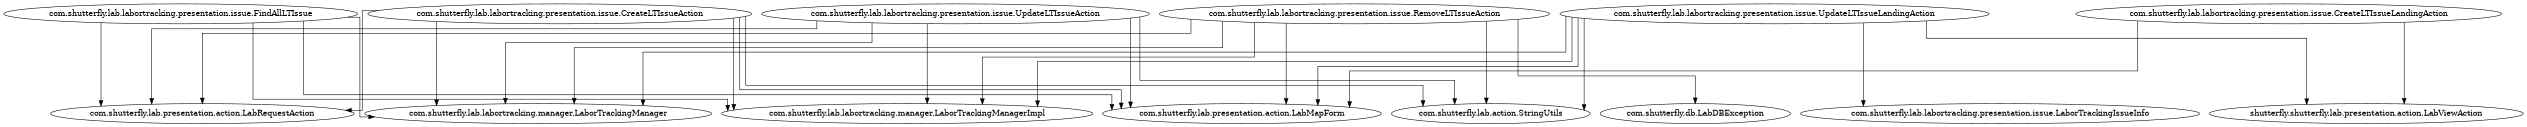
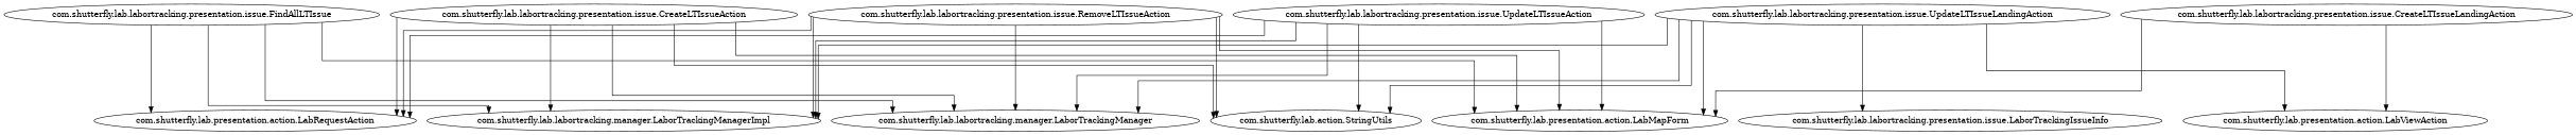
  digraph {
    concentrate=true
    rankdir=TB
    ranksep=2.0
    splines=ortho
    "com.shutterfly.lab.labortracking.presentation.issue.CreateLTIssueAction"
    "com.shutterfly.lab.presentation.action.LabRequestAction"
    "com.shutterfly.lab.presentation.action.LabMapForm"
    "com.shutterfly.lab.labortracking.manager.LaborTrackingManager"
    n5 [label="com.shutterfly.lab.action.StringUtils"]
    "com.shutterfly.lab.labortracking.manager.LaborTrackingManagerImpl"
    "com.shutterfly.lab.labortracking.presentation.issue.CreateLTIssueLandingAction"
-   "com.shutterfly.lab.presentation.action.LabViewAction" [label="shutterfly.shutterfly.lab.presentation.action.LabViewAction"]
+   "com.shutterfly.lab.presentation.action.LabViewAction"
    "com.shutterfly.lab.labortracking.presentation.issue.FindAllLTIssue"
    "com.shutterfly.lab.labortracking.presentation.issue.RemoveLTIssueAction"
-   "com.shutterfly.db.LabDBException"
    "com.shutterfly.lab.labortracking.presentation.issue.UpdateLTIssueAction"
    "com.shutterfly.lab.labortracking.presentation.issue.UpdateLTIssueLandingAction"
    "com.shutterfly.lab.labortracking.presentation.issue.LaborTrackingIssueInfo"
    "com.shutterfly.lab.labortracking.presentation.issue.CreateLTIssueAction" -> "com.shutterfly.lab.presentation.action.LabRequestAction"
    "com.shutterfly.lab.labortracking.presentation.issue.CreateLTIssueAction" -> "com.shutterfly.lab.presentation.action.LabMapForm"
    "com.shutterfly.lab.labortracking.presentation.issue.CreateLTIssueAction" -> "com.shutterfly.lab.labortracking.manager.LaborTrackingManager"
    "com.shutterfly.lab.labortracking.presentation.issue.CreateLTIssueAction" -> n5
    "com.shutterfly.lab.labortracking.presentation.issue.CreateLTIssueAction" -> "com.shutterfly.lab.labortracking.manager.LaborTrackingManagerImpl"
    "com.shutterfly.lab.labortracking.presentation.issue.CreateLTIssueLandingAction" -> "com.shutterfly.lab.presentation.action.LabMapForm"
    "com.shutterfly.lab.labortracking.presentation.issue.CreateLTIssueLandingAction" -> "com.shutterfly.lab.presentation.action.LabViewAction"
    "com.shutterfly.lab.labortracking.presentation.issue.FindAllLTIssue" -> "com.shutterfly.lab.presentation.action.LabRequestAction"
    "com.shutterfly.lab.labortracking.presentation.issue.FindAllLTIssue" -> "com.shutterfly.lab.presentation.action.LabMapForm"
    "com.shutterfly.lab.labortracking.presentation.issue.FindAllLTIssue" -> "com.shutterfly.lab.labortracking.manager.LaborTrackingManager"
    "com.shutterfly.lab.labortracking.presentation.issue.FindAllLTIssue" -> "com.shutterfly.lab.labortracking.manager.LaborTrackingManagerImpl"
    "com.shutterfly.lab.labortracking.presentation.issue.RemoveLTIssueAction" -> "com.shutterfly.lab.presentation.action.LabRequestAction"
    "com.shutterfly.lab.labortracking.presentation.issue.RemoveLTIssueAction" -> "com.shutterfly.lab.presentation.action.LabMapForm"
    "com.shutterfly.lab.labortracking.presentation.issue.RemoveLTIssueAction" -> "com.shutterfly.lab.labortracking.manager.LaborTrackingManager"
    "com.shutterfly.lab.labortracking.presentation.issue.RemoveLTIssueAction" -> n5
    "com.shutterfly.lab.labortracking.presentation.issue.RemoveLTIssueAction" -> "com.shutterfly.lab.labortracking.manager.LaborTrackingManagerImpl"
-   "com.shutterfly.lab.labortracking.presentation.issue.RemoveLTIssueAction" -> "com.shutterfly.db.LabDBException"
    "com.shutterfly.lab.labortracking.presentation.issue.UpdateLTIssueAction" -> "com.shutterfly.lab.presentation.action.LabRequestAction"
    "com.shutterfly.lab.labortracking.presentation.issue.UpdateLTIssueAction" -> "com.shutterfly.lab.presentation.action.LabMapForm"
    "com.shutterfly.lab.labortracking.presentation.issue.UpdateLTIssueAction" -> "com.shutterfly.lab.labortracking.manager.LaborTrackingManager"
    "com.shutterfly.lab.labortracking.presentation.issue.UpdateLTIssueAction" -> n5
    "com.shutterfly.lab.labortracking.presentation.issue.UpdateLTIssueAction" -> "com.shutterfly.lab.labortracking.manager.LaborTrackingManagerImpl"
    "com.shutterfly.lab.labortracking.presentation.issue.UpdateLTIssueLandingAction" -> "com.shutterfly.lab.presentation.action.LabMapForm"
    "com.shutterfly.lab.labortracking.presentation.issue.UpdateLTIssueLandingAction" -> "com.shutterfly.lab.labortracking.manager.LaborTrackingManager"
    "com.shutterfly.lab.labortracking.presentation.issue.UpdateLTIssueLandingAction" -> n5
    "com.shutterfly.lab.labortracking.presentation.issue.UpdateLTIssueLandingAction" -> "com.shutterfly.lab.labortracking.manager.LaborTrackingManagerImpl"
    "com.shutterfly.lab.labortracking.presentation.issue.UpdateLTIssueLandingAction" -> "com.shutterfly.lab.presentation.action.LabViewAction"
    "com.shutterfly.lab.labortracking.presentation.issue.UpdateLTIssueLandingAction" -> "com.shutterfly.lab.labortracking.presentation.issue.LaborTrackingIssueInfo"
  }
